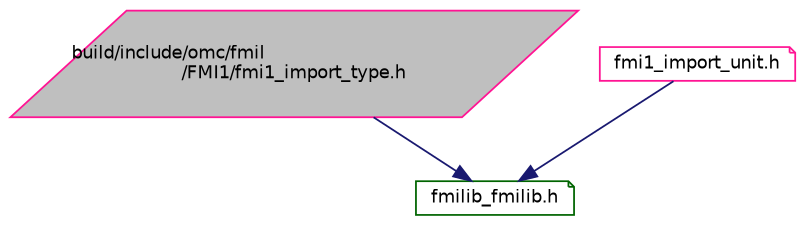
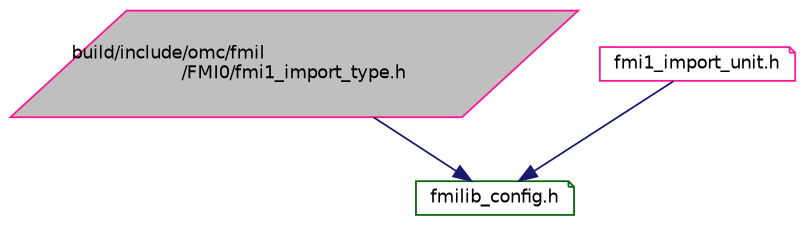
  digraph {
    node [color=deeppink fillcolor=white fontname=Helvetica fontsize=10 shape=note style=filled]
    edge [color=midnightblue fontname=Helvetica fontsize=10 labelfontname=Helvetica labelfontsize=10 style=solid]
-   n1 [fillcolor=grey75 fontcolor=black height=0.2 label="build/include/omc/fmil\l/FMI1/fmi1_import_type.h" shape=parallelogram width=0.4]
-   n2 [color=darkgreen height=0.2 label="fmilib_fmilib.h" width=0.4]
+   n1 [fillcolor=grey75 fontcolor=black height=0.2 label="build/include/omc/fmil\l/FMI0/fmi1_import_type.h" shape=parallelogram width=0.4]
+   n2 [color=darkgreen height=0.2 label="fmilib_config.h" width=0.4]
    n3 [height=0.2 label="fmi1_import_unit.h" width=0.4]
    n1 -> n2
    n3 -> n2
  }
